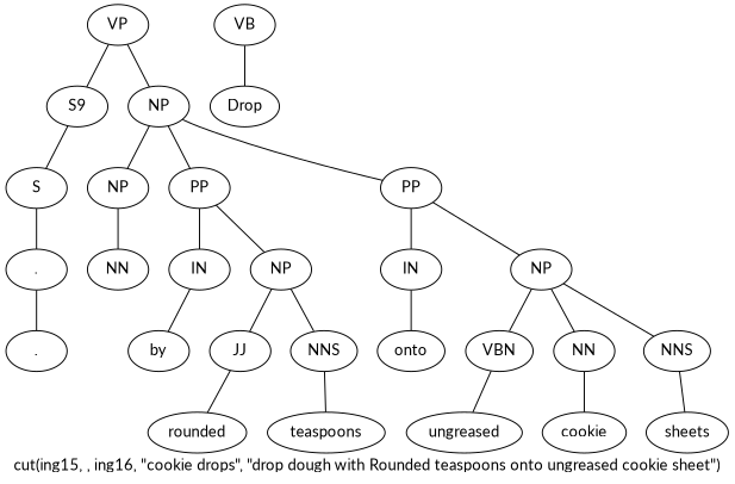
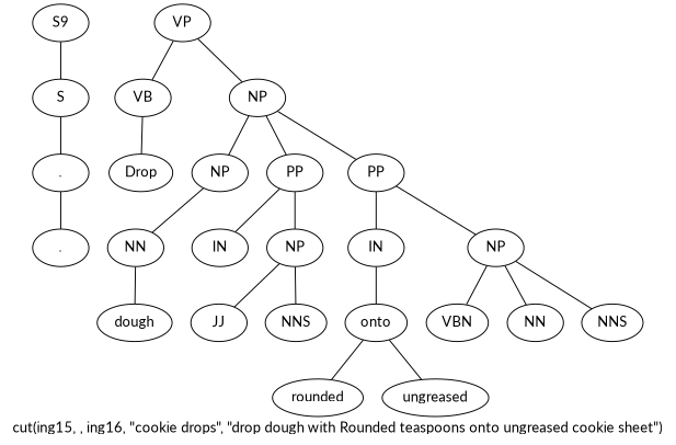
  graph {
    fontname=Lato
    label="cut(ing15, , ing16, \"cookie drops\", \"drop dough with Rounded teaspoons onto ungreased cookie sheet\")"
    node [fontname=Lato]
    edge [fontname=Lato]
    n1 [label=S9]
    n2 [label=S]
    n3 [label="."]
    n4 [label=VP]
    n5 [label=VB]
    n6 [label=NP]
    n7 [label="."]
    n8 [label=Drop]
    n9 [label=NP]
    n10 [label=PP]
    n11 [label=PP]
    n12 [label=NN]
    n13 [label=IN]
    n14 [label=NP]
    n15 [label=IN]
    n16 [label=NP]
-   n18 [label=by]
+   n17 [label=dough]
    n19 [label=JJ]
    n20 [label=NNS]
    n21 [label=rounded]
-   n22 [label=teaspoons]
    n23 [label=onto]
    n24 [label=VBN]
    n25 [label=NN]
    n26 [label=NNS]
    n27 [label=ungreased]
-   n28 [label=cookie]
-   n29 [label=sheets]
    n1 -- n2
    n2 -- n3
    n3 -- n7
-   n4 -- n1
+   n4 -- n5
    n4 -- n6
    n5 -- n8
    n6 -- n9
    n6 -- n10
    n6 -- n11
    n9 -- n12
    n10 -- n13
    n10 -- n14
    n11 -- n15
    n11 -- n16
-   n13 -- n18
+   n12 -- n17
    n14 -- n19
    n14 -- n20
    n15 -- n23
    n16 -- n24
    n16 -- n25
    n16 -- n26
-   n19 -- n21
-   n20 -- n22
-   n24 -- n27
-   n25 -- n28
-   n26 -- n29
+   n23 -- n21
+   n23 -- n27
  }
